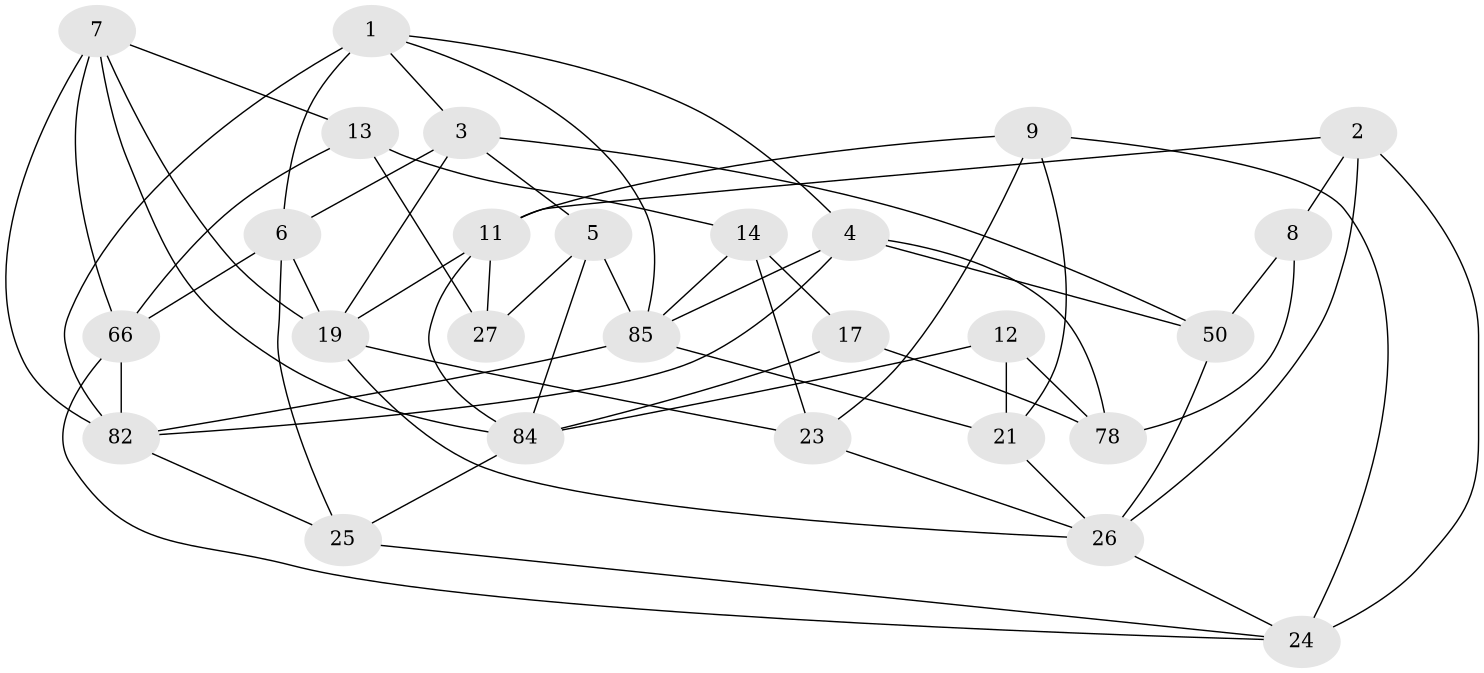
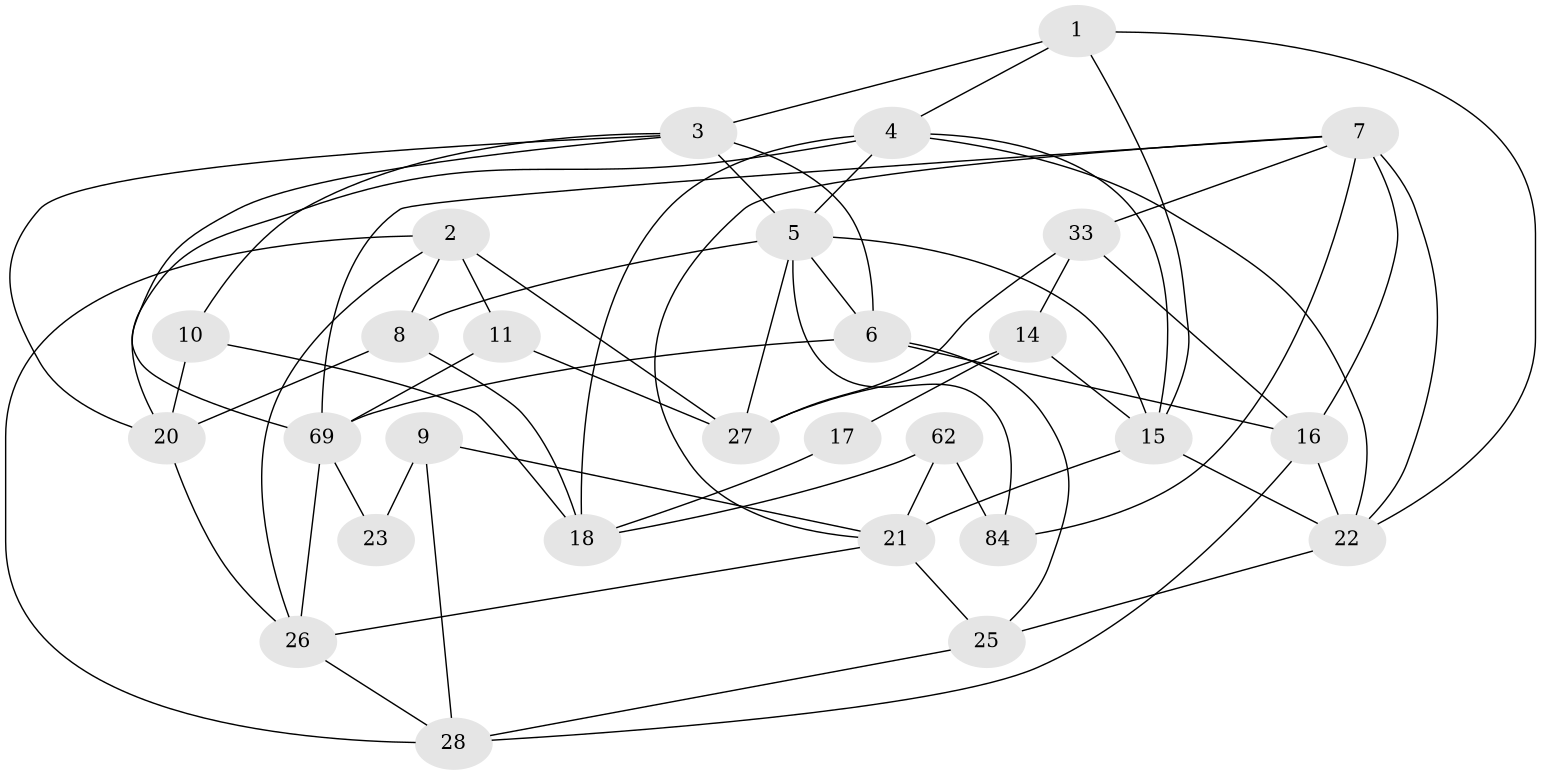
  graph {
    node [color=gray90 style=filled]
    edge [weight=1.0]
    1
    3
    4
    6
-   15 [label=85]
-   22 [label=82]
-   19
-   20 [label=50]
+   15
+   22
+   10
+   19 [label=69]
+   20
    5
-   18 [label=78]
-   16 [label=66]
+   18
+   16
    25
    21
    2
    8
    11
    26
    27
-   28 [label=24]
+   28
    n21 [label=84]
    23
    7
-   13
+   13 [label=33]
    14
    9
-   12
+   12 [label=62]
    17
    1 -- 3
    1 -- 4
-   1 -- 6 [weight=2.0]
+   5 -- 6 [weight=2.0]
    1 -- 15
    1 -- 22
    3 -- 6
+   3 -- 10
    3 -- 19
    3 -- 20
    3 -- 5
    4 -- 15
    4 -- 22
    4 -- 20
+   4 -- 5
    4 -- 18
    6 -- 19
    6 -- 16
    6 -- 25
    15 -- 22
    15 -- 21
    22 -- 25
+   10 -- 20 [weight=2.0]
+   10 -- 18
    19 -- 26
    19 -- 23
    20 -- 26
    5 -- 15
+   5 -- 8
    5 -- 27 [weight=2.0]
    5 -- n21
    16 -- 22
    16 -- 28
    25 -- 28
    21 -- 26
    2 -- 8
    2 -- 11
    2 -- 26
+   2 -- 27 [weight=2.0]
    2 -- 28
    8 -- 20
    8 -- 18 [weight=2.0]
    11 -- 19
    11 -- 27
-   11 -- n21
    26 -- 28
-   n21 -- 25
-   23 -- 26
+   21 -- 25
    7 -- 22
    7 -- 19
    7 -- 16
+   7 -- 21
    7 -- n21
    7 -- 13
    13 -- 16 [weight=2.0]
    13 -- 27
    13 -- 14 [weight=2.0]
    14 -- 15
-   14 -- 23
+   14 -- 27
    14 -- 17 [weight=2.0]
    9 -- 21
-   9 -- 11 [weight=2.0]
    9 -- 28 [weight=2.0]
    9 -- 23
    12 -- 18
    12 -- 21 [weight=2.0]
    12 -- n21
    17 -- 18
-   17 -- n21
  }
